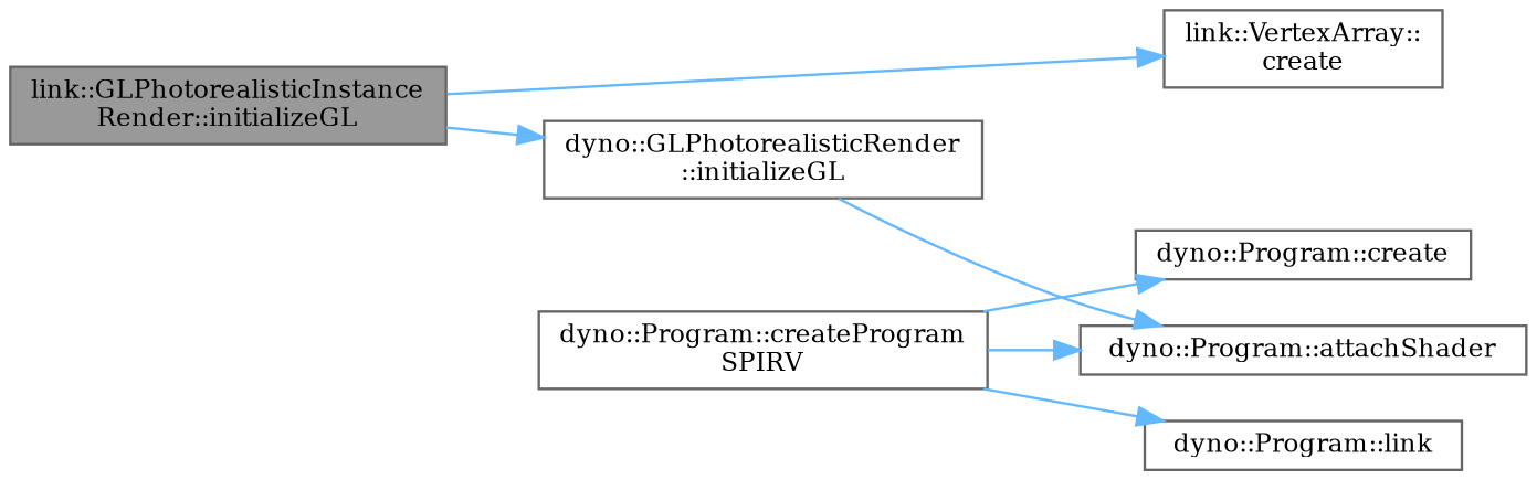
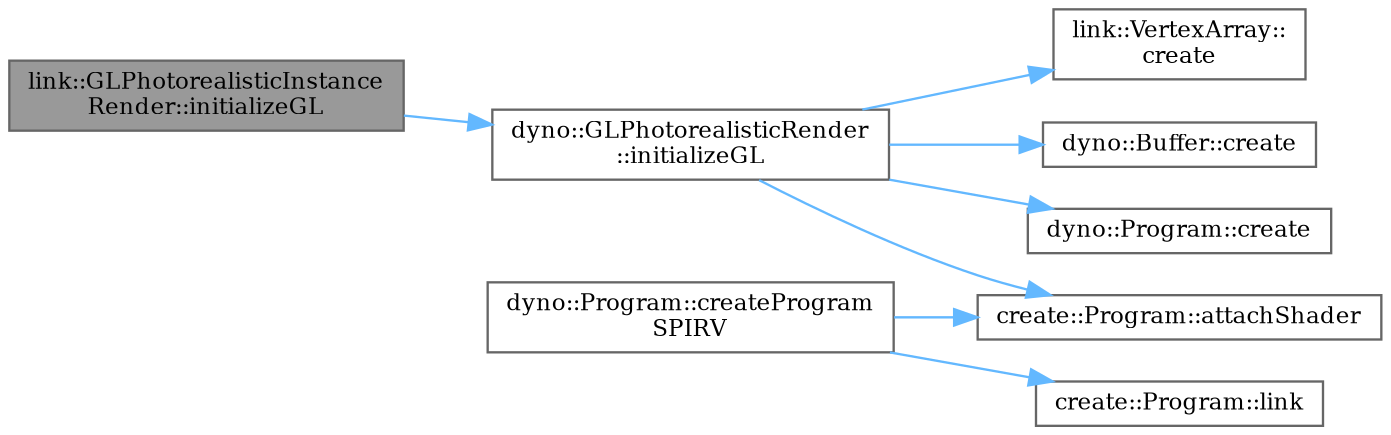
  digraph {
    fontname="DejaVu Serif"
    rankdir=LR
    node [color=grey40 fillcolor=white fontname="DejaVu Serif" fontsize=10 shape=box style=filled]
    edge [color=steelblue1 fontname="DejaVu Serif" fontsize=10 labelfontname=Helvetica labelfontsize=10 style=solid]
    n1 [color=gray40 fillcolor=grey60 fontcolor=black height=0.2 label="link::GLPhotorealisticInstance\lRender::initializeGL" width=0.4]
    n2 [height=0.2 label="dyno::GLPhotorealisticRender\l::initializeGL" width=0.4]
    n3 [height=0.2 label="link::VertexArray::\lcreate" width=0.4]
-   n5 [height=0.2 label="dyno::Program::attachShader" width=0.4]
+   n4 [height=0.2 label="dyno::Buffer::create" width=0.4]
+   n5 [height=0.2 label="create::Program::attachShader" width=0.4]
    n6 [height=0.2 label="dyno::Program::createProgram\lSPIRV" width=0.4]
    n7 [height=0.2 label="dyno::Program::create" width=0.4]
-   n8 [height=0.2 label="dyno::Program::link" width=0.4]
+   n8 [height=0.2 label="create::Program::link" width=0.4]
    n1 -> n2
-   n1 -> n3
+   n2 -> n3
+   n2 -> n4
    n2 -> n5
    n6 -> n5
-   n6 -> n7
+   n2 -> n7
    n6 -> n8
  }
